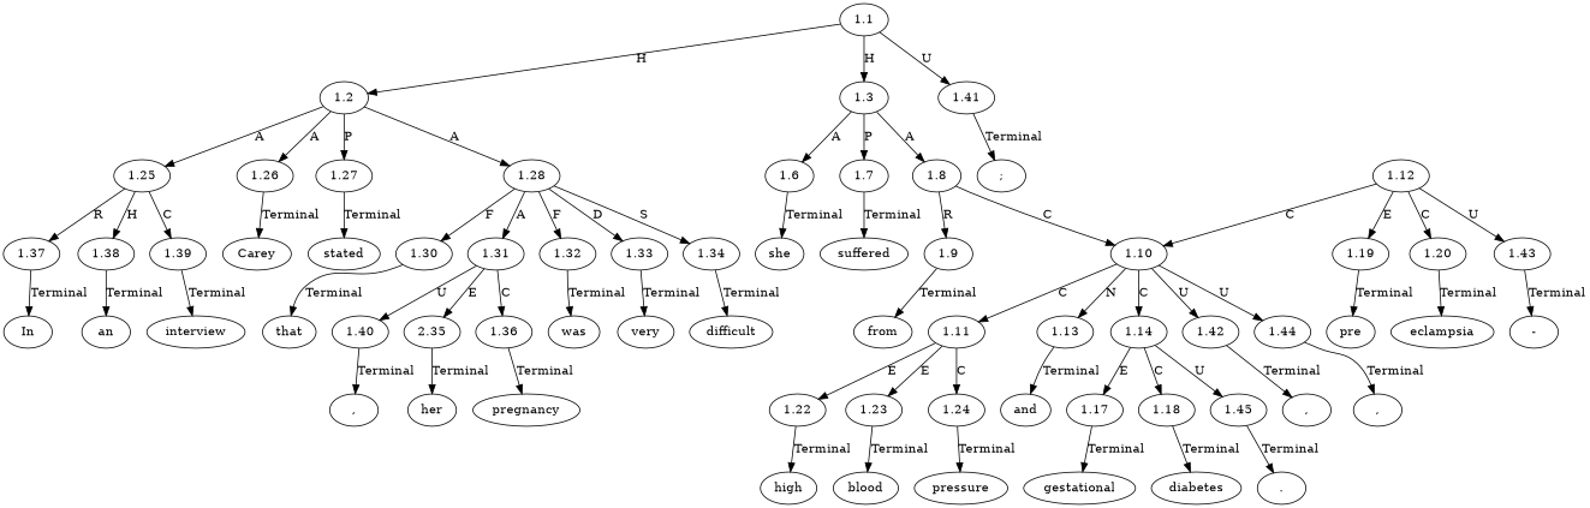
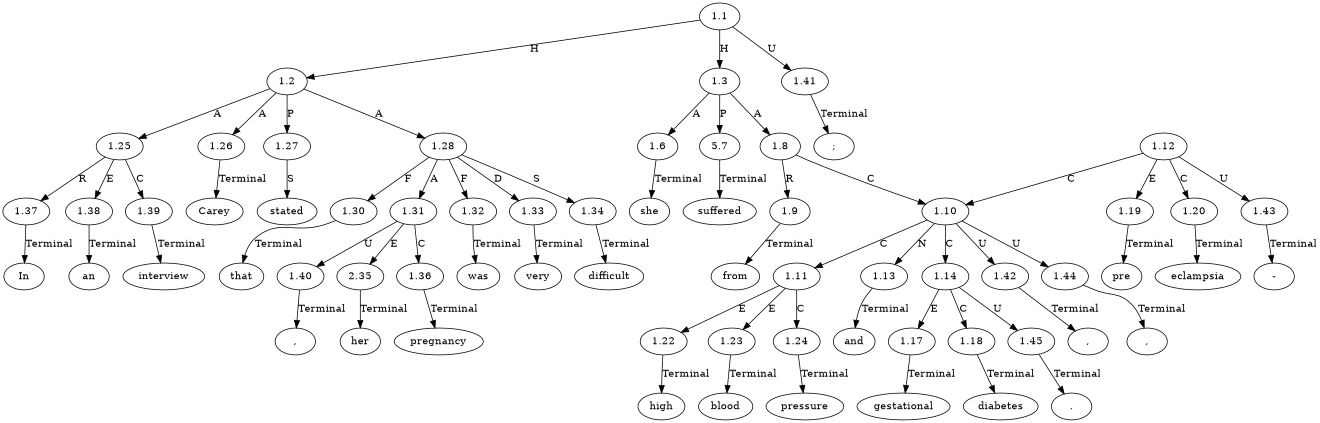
  digraph {
    node [ordering=out]
    edge [ordering=out]
    n1 [label=In]
    n2 [label=was]
    n3 [label=very]
    n4 [label=difficult]
    n5 [label=";"]
    n6 [label=she]
    n7 [label=suffered]
    n8 [label=from]
    n9 [label=high]
    n10 [label=blood]
    n11 [label=pressure]
    n12 [label=an]
    n13 [label=","]
    n14 [label=pre]
    n15 [label="-"]
    n16 [label=eclampsia]
    n17 [label=","]
    n18 [label=and]
    n19 [label=gestational]
    n20 [label=diabetes]
    n21 [label="."]
    n22 [label=interview]
    n23 [label=","]
    n24 [label=Carey]
    n25 [label=stated]
    n26 [label=that]
    n27 [label=her]
    n28 [label=pregnancy]
    n29 [label=1.1]
    n30 [label=1.2]
    n31 [label=1.3]
    n32 [label=1.41]
    n33 [label=1.25]
    n34 [label=1.26]
    n35 [label=1.27]
    n36 [label=1.28]
    n37 [label=1.6]
-   n38 [label=1.7]
+   n38 [label=5.7]
    n39 [label=1.8]
    n40 [label=1.37]
    n41 [label=1.38]
    n42 [label=1.39]
    n43 [label=1.30]
    n44 [label=1.31]
    n45 [label=1.32]
    n46 [label=1.33]
    n47 [label=1.34]
    n48 [label=1.40]
    n49 [label=1.9]
    n50 [label=1.10]
    n51 [label=1.11]
    n52 [label=1.13]
    n53 [label=1.14]
    n54 [label=1.42]
    n55 [label=1.44]
    n56 [label=1.22]
    n57 [label=1.23]
    n58 [label=1.24]
    n59 [label=1.12]
    n60 [label=1.19]
    n61 [label=1.20]
    n62 [label=1.43]
    n63 [label=1.17]
    n64 [label=1.18]
    n65 [label=1.45]
    n66 [label=2.35]
    n67 [label=1.36]
    n29 -> n30 [label=H]
    n29 -> n31 [label=H]
    n29 -> n32 [label=U]
    n30 -> n33 [label=A]
    n30 -> n34 [label=A]
    n30 -> n35 [label=P]
    n30 -> n36 [label=A]
    n31 -> n37 [label=A]
    n31 -> n38 [label=P]
    n31 -> n39 [label=A]
    n32 -> n5 [label=Terminal]
    n33 -> n40 [label=R]
-   n33 -> n41 [label=H]
+   n33 -> n41 [label=E]
    n33 -> n42 [label=C]
    n34 -> n24 [label=Terminal]
-   n35 -> n25 [label=Terminal]
+   n35 -> n25 [label=S]
    n36 -> n43 [label=F]
    n36 -> n44 [label=A]
    n36 -> n45 [label=F]
    n36 -> n46 [label=D]
    n36 -> n47 [label=S]
    n37 -> n6 [label=Terminal]
    n38 -> n7 [label=Terminal]
    n39 -> n49 [label=R]
    n39 -> n50 [label=C]
    n40 -> n1 [label=Terminal]
    n41 -> n12 [label=Terminal]
    n42 -> n22 [label=Terminal]
    n43 -> n26 [label=Terminal]
    n44 -> n48 [label=U]
    n44 -> n66 [label=E]
    n44 -> n67 [label=C]
    n45 -> n2 [label=Terminal]
    n46 -> n3 [label=Terminal]
    n47 -> n4 [label=Terminal]
    n48 -> n23 [label=Terminal]
    n49 -> n8 [label=Terminal]
    n50 -> n51 [label=C]
    n50 -> n52 [label=N]
    n50 -> n53 [label=C]
    n50 -> n54 [label=U]
    n50 -> n55 [label=U]
    n51 -> n56 [label=E]
    n51 -> n57 [label=E]
    n51 -> n58 [label=C]
    n52 -> n18 [label=Terminal]
    n53 -> n63 [label=E]
    n53 -> n64 [label=C]
    n53 -> n65 [label=U]
    n54 -> n13 [label=Terminal]
    n55 -> n17 [label=Terminal]
    n56 -> n9 [label=Terminal]
    n57 -> n10 [label=Terminal]
    n58 -> n11 [label=Terminal]
    n59 -> n50 [label=C]
    n59 -> n60 [label=E]
    n59 -> n61 [label=C]
    n59 -> n62 [label=U]
    n60 -> n14 [label=Terminal]
    n61 -> n16 [label=Terminal]
    n62 -> n15 [label=Terminal]
    n63 -> n19 [label=Terminal]
    n64 -> n20 [label=Terminal]
    n65 -> n21 [label=Terminal]
    n66 -> n27 [label=Terminal]
    n67 -> n28 [label=Terminal]
  }
